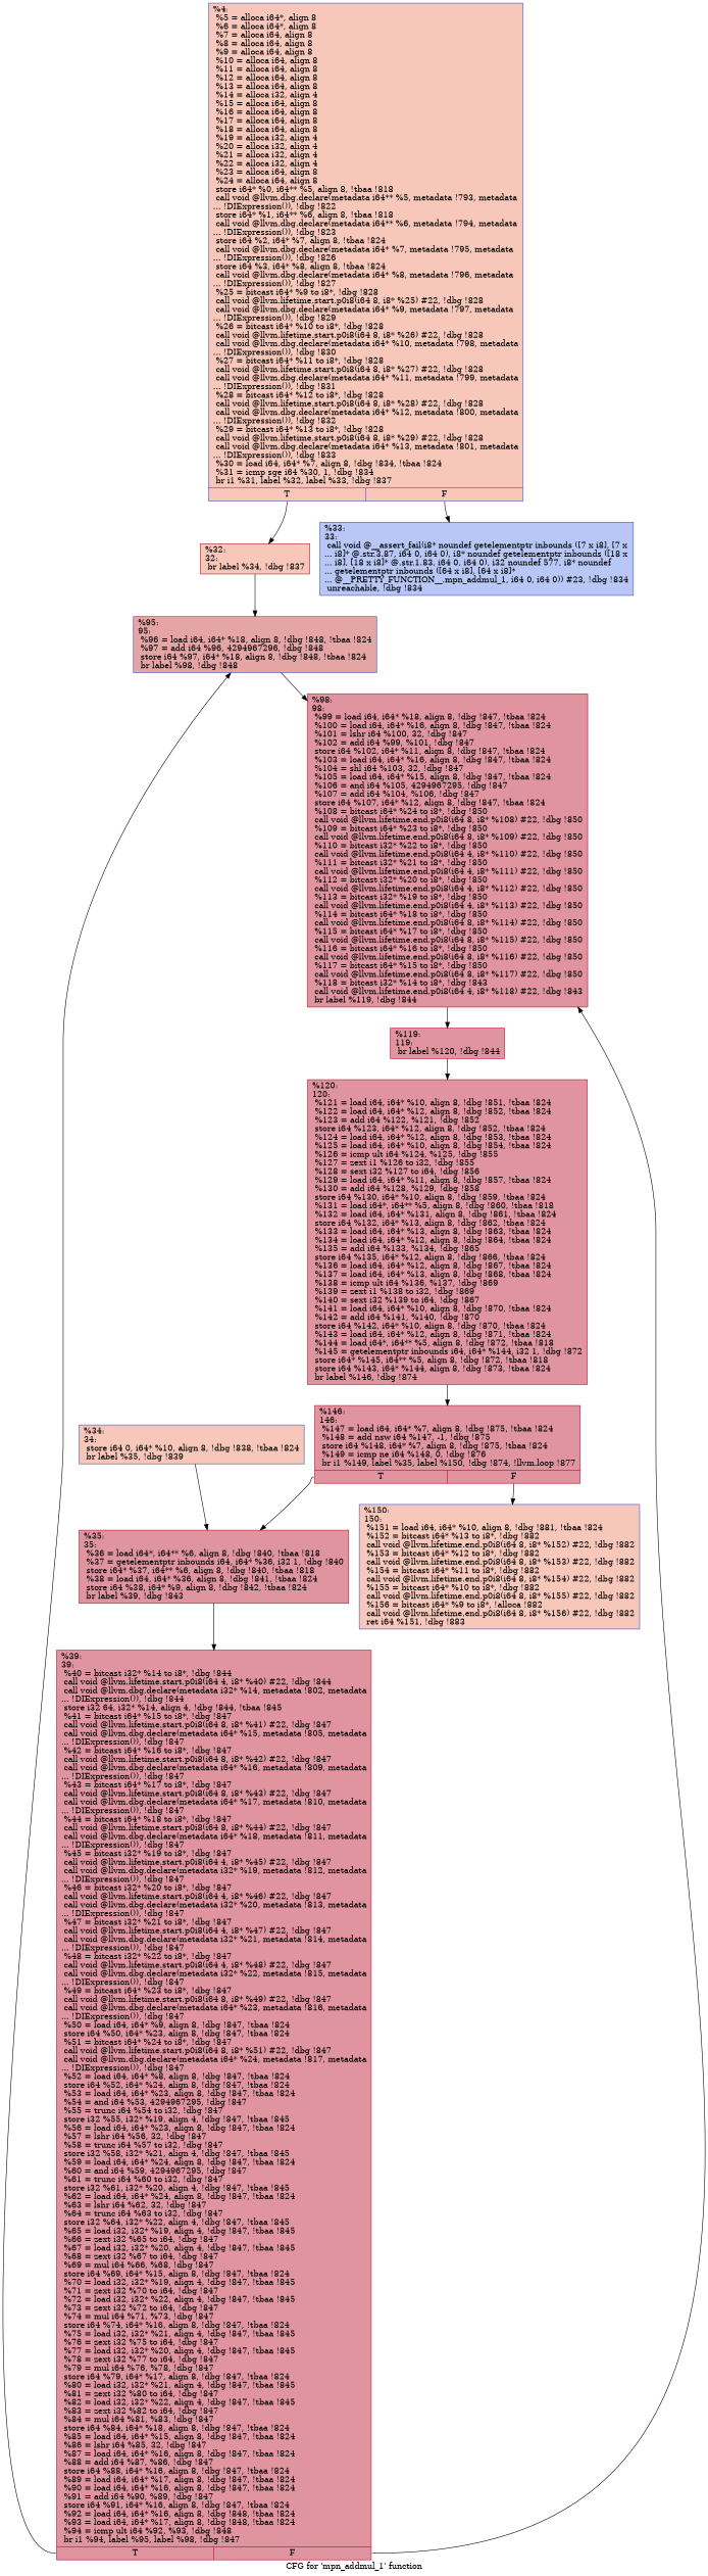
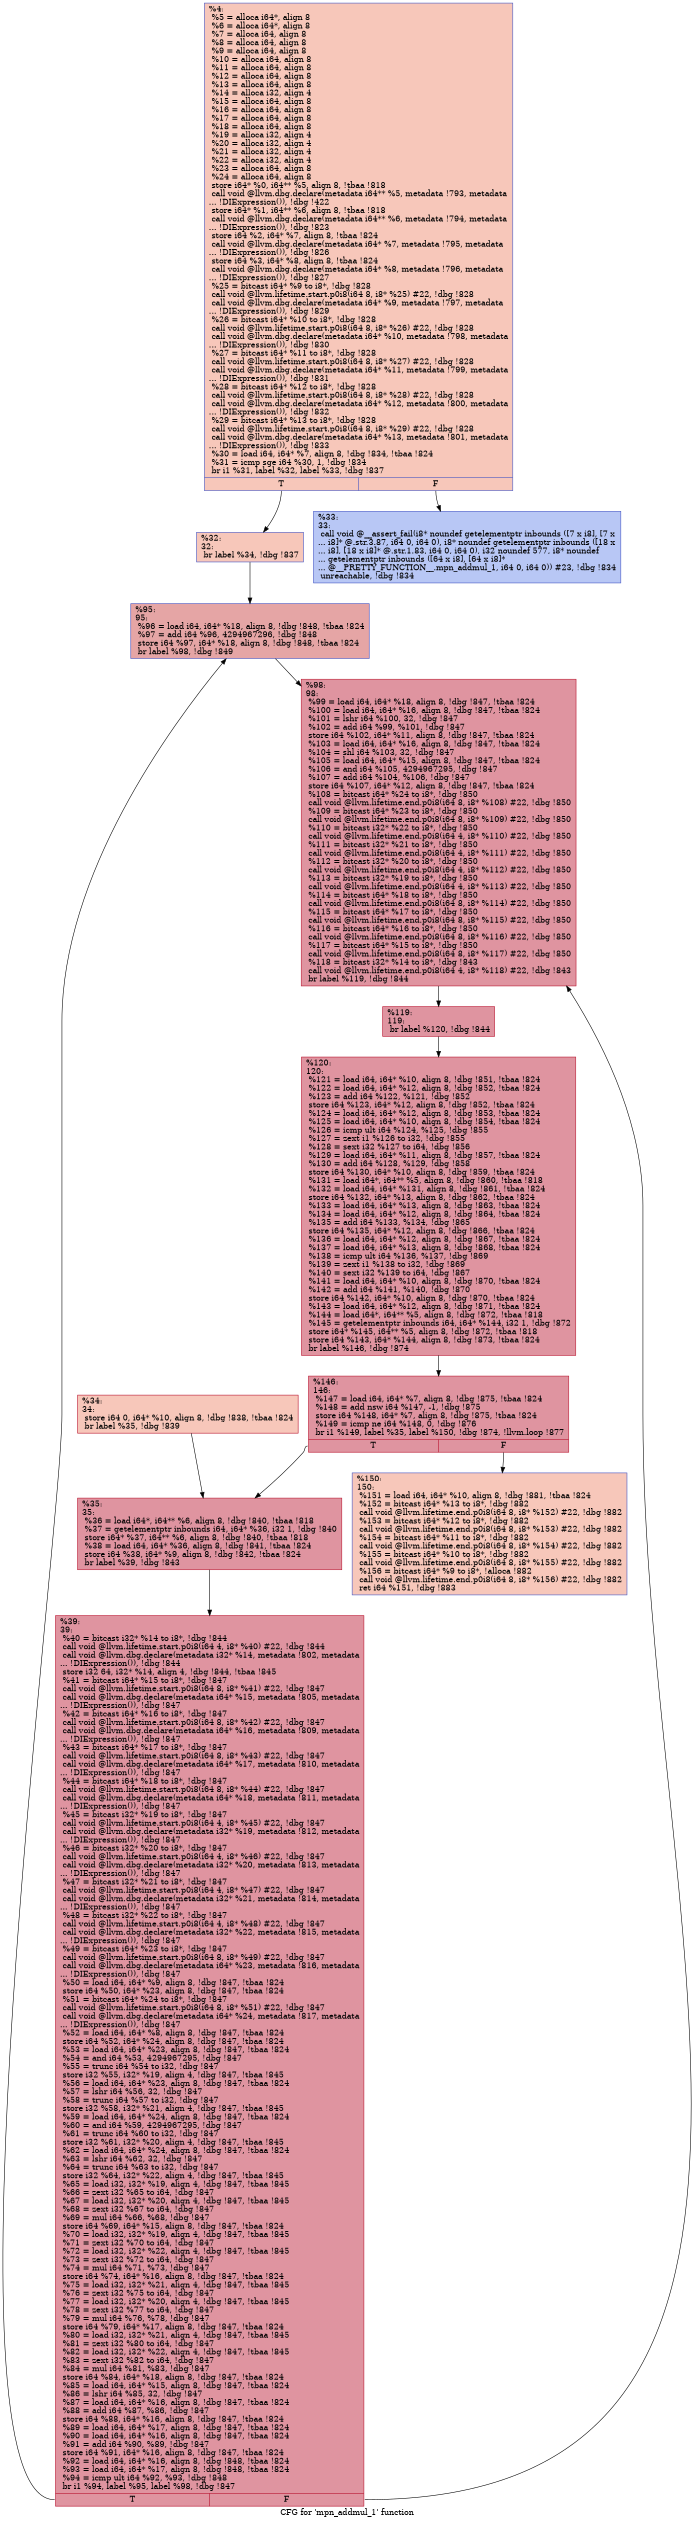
  digraph {
    label="CFG for 'mpn_addmul_1' function"
    node [color="#3d50c3ff" fillcolor="#b70d2870" shape=record style=filled]
-   n1 [fillcolor="#ec7f6370" label="{%4:\l  %5 = alloca i64*, align 8\l  %6 = alloca i64*, align 8\l  %7 = alloca i64, align 8\l  %8 = alloca i64, align 8\l  %9 = alloca i64, align 8\l  %10 = alloca i64, align 8\l  %11 = alloca i64, align 8\l  %12 = alloca i64, align 8\l  %13 = alloca i64, align 8\l  %14 = alloca i32, align 4\l  %15 = alloca i64, align 8\l  %16 = alloca i64, align 8\l  %17 = alloca i64, align 8\l  %18 = alloca i64, align 8\l  %19 = alloca i32, align 4\l  %20 = alloca i32, align 4\l  %21 = alloca i32, align 4\l  %22 = alloca i32, align 4\l  %23 = alloca i64, align 8\l  %24 = alloca i64, align 8\l  store i64* %0, i64** %5, align 8, !tbaa !818\l  call void @llvm.dbg.declare(metadata i64** %5, metadata !793, metadata\l... !DIExpression()), !dbg !822\l  store i64* %1, i64** %6, align 8, !tbaa !818\l  call void @llvm.dbg.declare(metadata i64** %6, metadata !794, metadata\l... !DIExpression()), !dbg !823\l  store i64 %2, i64* %7, align 8, !tbaa !824\l  call void @llvm.dbg.declare(metadata i64* %7, metadata !795, metadata\l... !DIExpression()), !dbg !826\l  store i64 %3, i64* %8, align 8, !tbaa !824\l  call void @llvm.dbg.declare(metadata i64* %8, metadata !796, metadata\l... !DIExpression()), !dbg !827\l  %25 = bitcast i64* %9 to i8*, !dbg !828\l  call void @llvm.lifetime.start.p0i8(i64 8, i8* %25) #22, !dbg !828\l  call void @llvm.dbg.declare(metadata i64* %9, metadata !797, metadata\l... !DIExpression()), !dbg !829\l  %26 = bitcast i64* %10 to i8*, !dbg !828\l  call void @llvm.lifetime.start.p0i8(i64 8, i8* %26) #22, !dbg !828\l  call void @llvm.dbg.declare(metadata i64* %10, metadata !798, metadata\l... !DIExpression()), !dbg !830\l  %27 = bitcast i64* %11 to i8*, !dbg !828\l  call void @llvm.lifetime.start.p0i8(i64 8, i8* %27) #22, !dbg !828\l  call void @llvm.dbg.declare(metadata i64* %11, metadata !799, metadata\l... !DIExpression()), !dbg !831\l  %28 = bitcast i64* %12 to i8*, !dbg !828\l  call void @llvm.lifetime.start.p0i8(i64 8, i8* %28) #22, !dbg !828\l  call void @llvm.dbg.declare(metadata i64* %12, metadata !800, metadata\l... !DIExpression()), !dbg !832\l  %29 = bitcast i64* %13 to i8*, !dbg !828\l  call void @llvm.lifetime.start.p0i8(i64 8, i8* %29) #22, !dbg !828\l  call void @llvm.dbg.declare(metadata i64* %13, metadata !801, metadata\l... !DIExpression()), !dbg !833\l  %30 = load i64, i64* %7, align 8, !dbg !834, !tbaa !824\l  %31 = icmp sge i64 %30, 1, !dbg !834\l  br i1 %31, label %32, label %33, !dbg !837\l|{<s0>T|<s1>F}}"]
-   n2 [color="#b70d28ff" fillcolor="#ec7f6370" label="{%32:\l32:                                               \l  br label %34, !dbg !837\l}"]
+   n1 [fillcolor="#ec7f6370" label="{%4:\l  %5 = alloca i64*, align 8\l  %6 = alloca i64*, align 8\l  %7 = alloca i64, align 8\l  %8 = alloca i64, align 8\l  %9 = alloca i64, align 8\l  %10 = alloca i64, align 8\l  %11 = alloca i64, align 8\l  %12 = alloca i64, align 8\l  %13 = alloca i64, align 8\l  %14 = alloca i32, align 4\l  %15 = alloca i64, align 8\l  %16 = alloca i64, align 8\l  %17 = alloca i64, align 8\l  %18 = alloca i64, align 8\l  %19 = alloca i32, align 4\l  %20 = alloca i32, align 4\l  %21 = alloca i32, align 4\l  %22 = alloca i32, align 4\l  %23 = alloca i64, align 8\l  %24 = alloca i64, align 8\l  store i64* %0, i64** %5, align 8, !tbaa !818\l  call void @llvm.dbg.declare(metadata i64** %5, metadata !793, metadata\l... !DIExpression()), !dbg !422\l  store i64* %1, i64** %6, align 8, !tbaa !818\l  call void @llvm.dbg.declare(metadata i64** %6, metadata !794, metadata\l... !DIExpression()), !dbg !823\l  store i64 %2, i64* %7, align 8, !tbaa !824\l  call void @llvm.dbg.declare(metadata i64* %7, metadata !795, metadata\l... !DIExpression()), !dbg !826\l  store i64 %3, i64* %8, align 8, !tbaa !824\l  call void @llvm.dbg.declare(metadata i64* %8, metadata !796, metadata\l... !DIExpression()), !dbg !827\l  %25 = bitcast i64* %9 to i8*, !dbg !828\l  call void @llvm.lifetime.start.p0i8(i64 8, i8* %25) #22, !dbg !828\l  call void @llvm.dbg.declare(metadata i64* %9, metadata !797, metadata\l... !DIExpression()), !dbg !829\l  %26 = bitcast i64* %10 to i8*, !dbg !828\l  call void @llvm.lifetime.start.p0i8(i64 8, i8* %26) #22, !dbg !828\l  call void @llvm.dbg.declare(metadata i64* %10, metadata !798, metadata\l... !DIExpression()), !dbg !830\l  %27 = bitcast i64* %11 to i8*, !dbg !828\l  call void @llvm.lifetime.start.p0i8(i64 8, i8* %27) #22, !dbg !828\l  call void @llvm.dbg.declare(metadata i64* %11, metadata !799, metadata\l... !DIExpression()), !dbg !831\l  %28 = bitcast i64* %12 to i8*, !dbg !828\l  call void @llvm.lifetime.start.p0i8(i64 8, i8* %28) #22, !dbg !828\l  call void @llvm.dbg.declare(metadata i64* %12, metadata !800, metadata\l... !DIExpression()), !dbg !832\l  %29 = bitcast i64* %13 to i8*, !dbg !828\l  call void @llvm.lifetime.start.p0i8(i64 8, i8* %29) #22, !dbg !828\l  call void @llvm.dbg.declare(metadata i64* %13, metadata !801, metadata\l... !DIExpression()), !dbg !833\l  %30 = load i64, i64* %7, align 8, !dbg !834, !tbaa !824\l  %31 = icmp sge i64 %30, 1, !dbg !834\l  br i1 %31, label %32, label %33, !dbg !837\l|{<s0>T|<s1>F}}"]
+   n2 [fillcolor="#ec7f6370" label="{%32:\l32:                                               \l  br label %34, !dbg !837\l}"]
    n3 [fillcolor="#5f7fe870" label="{%33:\l33:                                               \l  call void @__assert_fail(i8* noundef getelementptr inbounds ([7 x i8], [7 x\l... i8]* @.str.3.87, i64 0, i64 0), i8* noundef getelementptr inbounds ([18 x\l... i8], [18 x i8]* @.str.1.83, i64 0, i64 0), i32 noundef 577, i8* noundef\l... getelementptr inbounds ([64 x i8], [64 x i8]*\l... @__PRETTY_FUNCTION__.mpn_addmul_1, i64 0, i64 0)) #23, !dbg !834\l  unreachable, !dbg !834\l}"]
-   n4 [fillcolor="#c5333470" label="{%95:\l95:                                               \l  %96 = load i64, i64* %18, align 8, !dbg !848, !tbaa !824\l  %97 = add i64 %96, 4294967296, !dbg !848\l  store i64 %97, i64* %18, align 8, !dbg !848, !tbaa !824\l  br label %98, !dbg !848\l}"]
-   n5 [fillcolor="#ec7f6370" label="{%34:\l34:                                               \l  store i64 0, i64* %10, align 8, !dbg !838, !tbaa !824\l  br label %35, !dbg !839\l}"]
+   n4 [fillcolor="#c5333470" label="{%95:\l95:                                               \l  %96 = load i64, i64* %18, align 8, !dbg !848, !tbaa !824\l  %97 = add i64 %96, 4294967296, !dbg !848\l  store i64 %97, i64* %18, align 8, !dbg !848, !tbaa !824\l  br label %98, !dbg !849\l}"]
+   n5 [color="#b70d28ff" fillcolor="#ec7f6370" label="{%34:\l34:                                               \l  store i64 0, i64* %10, align 8, !dbg !838, !tbaa !824\l  br label %35, !dbg !839\l}"]
    n6 [color="#b70d28ff" label="{%35:\l35:                                               \l  %36 = load i64*, i64** %6, align 8, !dbg !840, !tbaa !818\l  %37 = getelementptr inbounds i64, i64* %36, i32 1, !dbg !840\l  store i64* %37, i64** %6, align 8, !dbg !840, !tbaa !818\l  %38 = load i64, i64* %36, align 8, !dbg !841, !tbaa !824\l  store i64 %38, i64* %9, align 8, !dbg !842, !tbaa !824\l  br label %39, !dbg !843\l}"]
    n7 [color="#b70d28ff" label="{%39:\l39:                                               \l  %40 = bitcast i32* %14 to i8*, !dbg !844\l  call void @llvm.lifetime.start.p0i8(i64 4, i8* %40) #22, !dbg !844\l  call void @llvm.dbg.declare(metadata i32* %14, metadata !802, metadata\l... !DIExpression()), !dbg !844\l  store i32 64, i32* %14, align 4, !dbg !844, !tbaa !845\l  %41 = bitcast i64* %15 to i8*, !dbg !847\l  call void @llvm.lifetime.start.p0i8(i64 8, i8* %41) #22, !dbg !847\l  call void @llvm.dbg.declare(metadata i64* %15, metadata !805, metadata\l... !DIExpression()), !dbg !847\l  %42 = bitcast i64* %16 to i8*, !dbg !847\l  call void @llvm.lifetime.start.p0i8(i64 8, i8* %42) #22, !dbg !847\l  call void @llvm.dbg.declare(metadata i64* %16, metadata !809, metadata\l... !DIExpression()), !dbg !847\l  %43 = bitcast i64* %17 to i8*, !dbg !847\l  call void @llvm.lifetime.start.p0i8(i64 8, i8* %43) #22, !dbg !847\l  call void @llvm.dbg.declare(metadata i64* %17, metadata !810, metadata\l... !DIExpression()), !dbg !847\l  %44 = bitcast i64* %18 to i8*, !dbg !847\l  call void @llvm.lifetime.start.p0i8(i64 8, i8* %44) #22, !dbg !847\l  call void @llvm.dbg.declare(metadata i64* %18, metadata !811, metadata\l... !DIExpression()), !dbg !847\l  %45 = bitcast i32* %19 to i8*, !dbg !847\l  call void @llvm.lifetime.start.p0i8(i64 4, i8* %45) #22, !dbg !847\l  call void @llvm.dbg.declare(metadata i32* %19, metadata !812, metadata\l... !DIExpression()), !dbg !847\l  %46 = bitcast i32* %20 to i8*, !dbg !847\l  call void @llvm.lifetime.start.p0i8(i64 4, i8* %46) #22, !dbg !847\l  call void @llvm.dbg.declare(metadata i32* %20, metadata !813, metadata\l... !DIExpression()), !dbg !847\l  %47 = bitcast i32* %21 to i8*, !dbg !847\l  call void @llvm.lifetime.start.p0i8(i64 4, i8* %47) #22, !dbg !847\l  call void @llvm.dbg.declare(metadata i32* %21, metadata !814, metadata\l... !DIExpression()), !dbg !847\l  %48 = bitcast i32* %22 to i8*, !dbg !847\l  call void @llvm.lifetime.start.p0i8(i64 4, i8* %48) #22, !dbg !847\l  call void @llvm.dbg.declare(metadata i32* %22, metadata !815, metadata\l... !DIExpression()), !dbg !847\l  %49 = bitcast i64* %23 to i8*, !dbg !847\l  call void @llvm.lifetime.start.p0i8(i64 8, i8* %49) #22, !dbg !847\l  call void @llvm.dbg.declare(metadata i64* %23, metadata !816, metadata\l... !DIExpression()), !dbg !847\l  %50 = load i64, i64* %9, align 8, !dbg !847, !tbaa !824\l  store i64 %50, i64* %23, align 8, !dbg !847, !tbaa !824\l  %51 = bitcast i64* %24 to i8*, !dbg !847\l  call void @llvm.lifetime.start.p0i8(i64 8, i8* %51) #22, !dbg !847\l  call void @llvm.dbg.declare(metadata i64* %24, metadata !817, metadata\l... !DIExpression()), !dbg !847\l  %52 = load i64, i64* %8, align 8, !dbg !847, !tbaa !824\l  store i64 %52, i64* %24, align 8, !dbg !847, !tbaa !824\l  %53 = load i64, i64* %23, align 8, !dbg !847, !tbaa !824\l  %54 = and i64 %53, 4294967295, !dbg !847\l  %55 = trunc i64 %54 to i32, !dbg !847\l  store i32 %55, i32* %19, align 4, !dbg !847, !tbaa !845\l  %56 = load i64, i64* %23, align 8, !dbg !847, !tbaa !824\l  %57 = lshr i64 %56, 32, !dbg !847\l  %58 = trunc i64 %57 to i32, !dbg !847\l  store i32 %58, i32* %21, align 4, !dbg !847, !tbaa !845\l  %59 = load i64, i64* %24, align 8, !dbg !847, !tbaa !824\l  %60 = and i64 %59, 4294967295, !dbg !847\l  %61 = trunc i64 %60 to i32, !dbg !847\l  store i32 %61, i32* %20, align 4, !dbg !847, !tbaa !845\l  %62 = load i64, i64* %24, align 8, !dbg !847, !tbaa !824\l  %63 = lshr i64 %62, 32, !dbg !847\l  %64 = trunc i64 %63 to i32, !dbg !847\l  store i32 %64, i32* %22, align 4, !dbg !847, !tbaa !845\l  %65 = load i32, i32* %19, align 4, !dbg !847, !tbaa !845\l  %66 = zext i32 %65 to i64, !dbg !847\l  %67 = load i32, i32* %20, align 4, !dbg !847, !tbaa !845\l  %68 = zext i32 %67 to i64, !dbg !847\l  %69 = mul i64 %66, %68, !dbg !847\l  store i64 %69, i64* %15, align 8, !dbg !847, !tbaa !824\l  %70 = load i32, i32* %19, align 4, !dbg !847, !tbaa !845\l  %71 = zext i32 %70 to i64, !dbg !847\l  %72 = load i32, i32* %22, align 4, !dbg !847, !tbaa !845\l  %73 = zext i32 %72 to i64, !dbg !847\l  %74 = mul i64 %71, %73, !dbg !847\l  store i64 %74, i64* %16, align 8, !dbg !847, !tbaa !824\l  %75 = load i32, i32* %21, align 4, !dbg !847, !tbaa !845\l  %76 = zext i32 %75 to i64, !dbg !847\l  %77 = load i32, i32* %20, align 4, !dbg !847, !tbaa !845\l  %78 = zext i32 %77 to i64, !dbg !847\l  %79 = mul i64 %76, %78, !dbg !847\l  store i64 %79, i64* %17, align 8, !dbg !847, !tbaa !824\l  %80 = load i32, i32* %21, align 4, !dbg !847, !tbaa !845\l  %81 = zext i32 %80 to i64, !dbg !847\l  %82 = load i32, i32* %22, align 4, !dbg !847, !tbaa !845\l  %83 = zext i32 %82 to i64, !dbg !847\l  %84 = mul i64 %81, %83, !dbg !847\l  store i64 %84, i64* %18, align 8, !dbg !847, !tbaa !824\l  %85 = load i64, i64* %15, align 8, !dbg !847, !tbaa !824\l  %86 = lshr i64 %85, 32, !dbg !847\l  %87 = load i64, i64* %16, align 8, !dbg !847, !tbaa !824\l  %88 = add i64 %87, %86, !dbg !847\l  store i64 %88, i64* %16, align 8, !dbg !847, !tbaa !824\l  %89 = load i64, i64* %17, align 8, !dbg !847, !tbaa !824\l  %90 = load i64, i64* %16, align 8, !dbg !847, !tbaa !824\l  %91 = add i64 %90, %89, !dbg !847\l  store i64 %91, i64* %16, align 8, !dbg !847, !tbaa !824\l  %92 = load i64, i64* %16, align 8, !dbg !848, !tbaa !824\l  %93 = load i64, i64* %17, align 8, !dbg !848, !tbaa !824\l  %94 = icmp ult i64 %92, %93, !dbg !848\l  br i1 %94, label %95, label %98, !dbg !847\l|{<s0>T|<s1>F}}"]
    n8 [color="#b70d28ff" label="{%98:\l98:                                               \l  %99 = load i64, i64* %18, align 8, !dbg !847, !tbaa !824\l  %100 = load i64, i64* %16, align 8, !dbg !847, !tbaa !824\l  %101 = lshr i64 %100, 32, !dbg !847\l  %102 = add i64 %99, %101, !dbg !847\l  store i64 %102, i64* %11, align 8, !dbg !847, !tbaa !824\l  %103 = load i64, i64* %16, align 8, !dbg !847, !tbaa !824\l  %104 = shl i64 %103, 32, !dbg !847\l  %105 = load i64, i64* %15, align 8, !dbg !847, !tbaa !824\l  %106 = and i64 %105, 4294967295, !dbg !847\l  %107 = add i64 %104, %106, !dbg !847\l  store i64 %107, i64* %12, align 8, !dbg !847, !tbaa !824\l  %108 = bitcast i64* %24 to i8*, !dbg !850\l  call void @llvm.lifetime.end.p0i8(i64 8, i8* %108) #22, !dbg !850\l  %109 = bitcast i64* %23 to i8*, !dbg !850\l  call void @llvm.lifetime.end.p0i8(i64 8, i8* %109) #22, !dbg !850\l  %110 = bitcast i32* %22 to i8*, !dbg !850\l  call void @llvm.lifetime.end.p0i8(i64 4, i8* %110) #22, !dbg !850\l  %111 = bitcast i32* %21 to i8*, !dbg !850\l  call void @llvm.lifetime.end.p0i8(i64 4, i8* %111) #22, !dbg !850\l  %112 = bitcast i32* %20 to i8*, !dbg !850\l  call void @llvm.lifetime.end.p0i8(i64 4, i8* %112) #22, !dbg !850\l  %113 = bitcast i32* %19 to i8*, !dbg !850\l  call void @llvm.lifetime.end.p0i8(i64 4, i8* %113) #22, !dbg !850\l  %114 = bitcast i64* %18 to i8*, !dbg !850\l  call void @llvm.lifetime.end.p0i8(i64 8, i8* %114) #22, !dbg !850\l  %115 = bitcast i64* %17 to i8*, !dbg !850\l  call void @llvm.lifetime.end.p0i8(i64 8, i8* %115) #22, !dbg !850\l  %116 = bitcast i64* %16 to i8*, !dbg !850\l  call void @llvm.lifetime.end.p0i8(i64 8, i8* %116) #22, !dbg !850\l  %117 = bitcast i64* %15 to i8*, !dbg !850\l  call void @llvm.lifetime.end.p0i8(i64 8, i8* %117) #22, !dbg !850\l  %118 = bitcast i32* %14 to i8*, !dbg !843\l  call void @llvm.lifetime.end.p0i8(i64 4, i8* %118) #22, !dbg !843\l  br label %119, !dbg !844\l}"]
    n9 [color="#b70d28ff" label="{%119:\l119:                                              \l  br label %120, !dbg !844\l}"]
    n10 [color="#b70d28ff" label="{%120:\l120:                                              \l  %121 = load i64, i64* %10, align 8, !dbg !851, !tbaa !824\l  %122 = load i64, i64* %12, align 8, !dbg !852, !tbaa !824\l  %123 = add i64 %122, %121, !dbg !852\l  store i64 %123, i64* %12, align 8, !dbg !852, !tbaa !824\l  %124 = load i64, i64* %12, align 8, !dbg !853, !tbaa !824\l  %125 = load i64, i64* %10, align 8, !dbg !854, !tbaa !824\l  %126 = icmp ult i64 %124, %125, !dbg !855\l  %127 = zext i1 %126 to i32, !dbg !855\l  %128 = sext i32 %127 to i64, !dbg !856\l  %129 = load i64, i64* %11, align 8, !dbg !857, !tbaa !824\l  %130 = add i64 %128, %129, !dbg !858\l  store i64 %130, i64* %10, align 8, !dbg !859, !tbaa !824\l  %131 = load i64*, i64** %5, align 8, !dbg !860, !tbaa !818\l  %132 = load i64, i64* %131, align 8, !dbg !861, !tbaa !824\l  store i64 %132, i64* %13, align 8, !dbg !862, !tbaa !824\l  %133 = load i64, i64* %13, align 8, !dbg !863, !tbaa !824\l  %134 = load i64, i64* %12, align 8, !dbg !864, !tbaa !824\l  %135 = add i64 %133, %134, !dbg !865\l  store i64 %135, i64* %12, align 8, !dbg !866, !tbaa !824\l  %136 = load i64, i64* %12, align 8, !dbg !867, !tbaa !824\l  %137 = load i64, i64* %13, align 8, !dbg !868, !tbaa !824\l  %138 = icmp ult i64 %136, %137, !dbg !869\l  %139 = zext i1 %138 to i32, !dbg !869\l  %140 = sext i32 %139 to i64, !dbg !867\l  %141 = load i64, i64* %10, align 8, !dbg !870, !tbaa !824\l  %142 = add i64 %141, %140, !dbg !870\l  store i64 %142, i64* %10, align 8, !dbg !870, !tbaa !824\l  %143 = load i64, i64* %12, align 8, !dbg !871, !tbaa !824\l  %144 = load i64*, i64** %5, align 8, !dbg !872, !tbaa !818\l  %145 = getelementptr inbounds i64, i64* %144, i32 1, !dbg !872\l  store i64* %145, i64** %5, align 8, !dbg !872, !tbaa !818\l  store i64 %143, i64* %144, align 8, !dbg !873, !tbaa !824\l  br label %146, !dbg !874\l}"]
    n11 [color="#b70d28ff" label="{%146:\l146:                                              \l  %147 = load i64, i64* %7, align 8, !dbg !875, !tbaa !824\l  %148 = add nsw i64 %147, -1, !dbg !875\l  store i64 %148, i64* %7, align 8, !dbg !875, !tbaa !824\l  %149 = icmp ne i64 %148, 0, !dbg !876\l  br i1 %149, label %35, label %150, !dbg !874, !llvm.loop !877\l|{<s0>T|<s1>F}}"]
    n12 [fillcolor="#ec7f6370" label="{%150:\l150:                                              \l  %151 = load i64, i64* %10, align 8, !dbg !881, !tbaa !824\l  %152 = bitcast i64* %13 to i8*, !dbg !882\l  call void @llvm.lifetime.end.p0i8(i64 8, i8* %152) #22, !dbg !882\l  %153 = bitcast i64* %12 to i8*, !dbg !882\l  call void @llvm.lifetime.end.p0i8(i64 8, i8* %153) #22, !dbg !882\l  %154 = bitcast i64* %11 to i8*, !dbg !882\l  call void @llvm.lifetime.end.p0i8(i64 8, i8* %154) #22, !dbg !882\l  %155 = bitcast i64* %10 to i8*, !dbg !882\l  call void @llvm.lifetime.end.p0i8(i64 8, i8* %155) #22, !dbg !882\l  %156 = bitcast i64* %9 to i8*, !alloca !882\l  call void @llvm.lifetime.end.p0i8(i64 8, i8* %156) #22, !dbg !882\l  ret i64 %151, !dbg !883\l}"]
    n1 -> n2 [tailport=s0]
    n1 -> n3 [tailport=s1]
    n2 -> n4
    n4 -> n8
    n5 -> n6
    n6 -> n7
    n7 -> n4 [tailport=s0]
    n7 -> n8 [tailport=s1]
    n8 -> n9
    n9 -> n10
    n10 -> n11
    n11 -> n6 [tailport=s0]
    n11 -> n12 [tailport=s1]
  }
